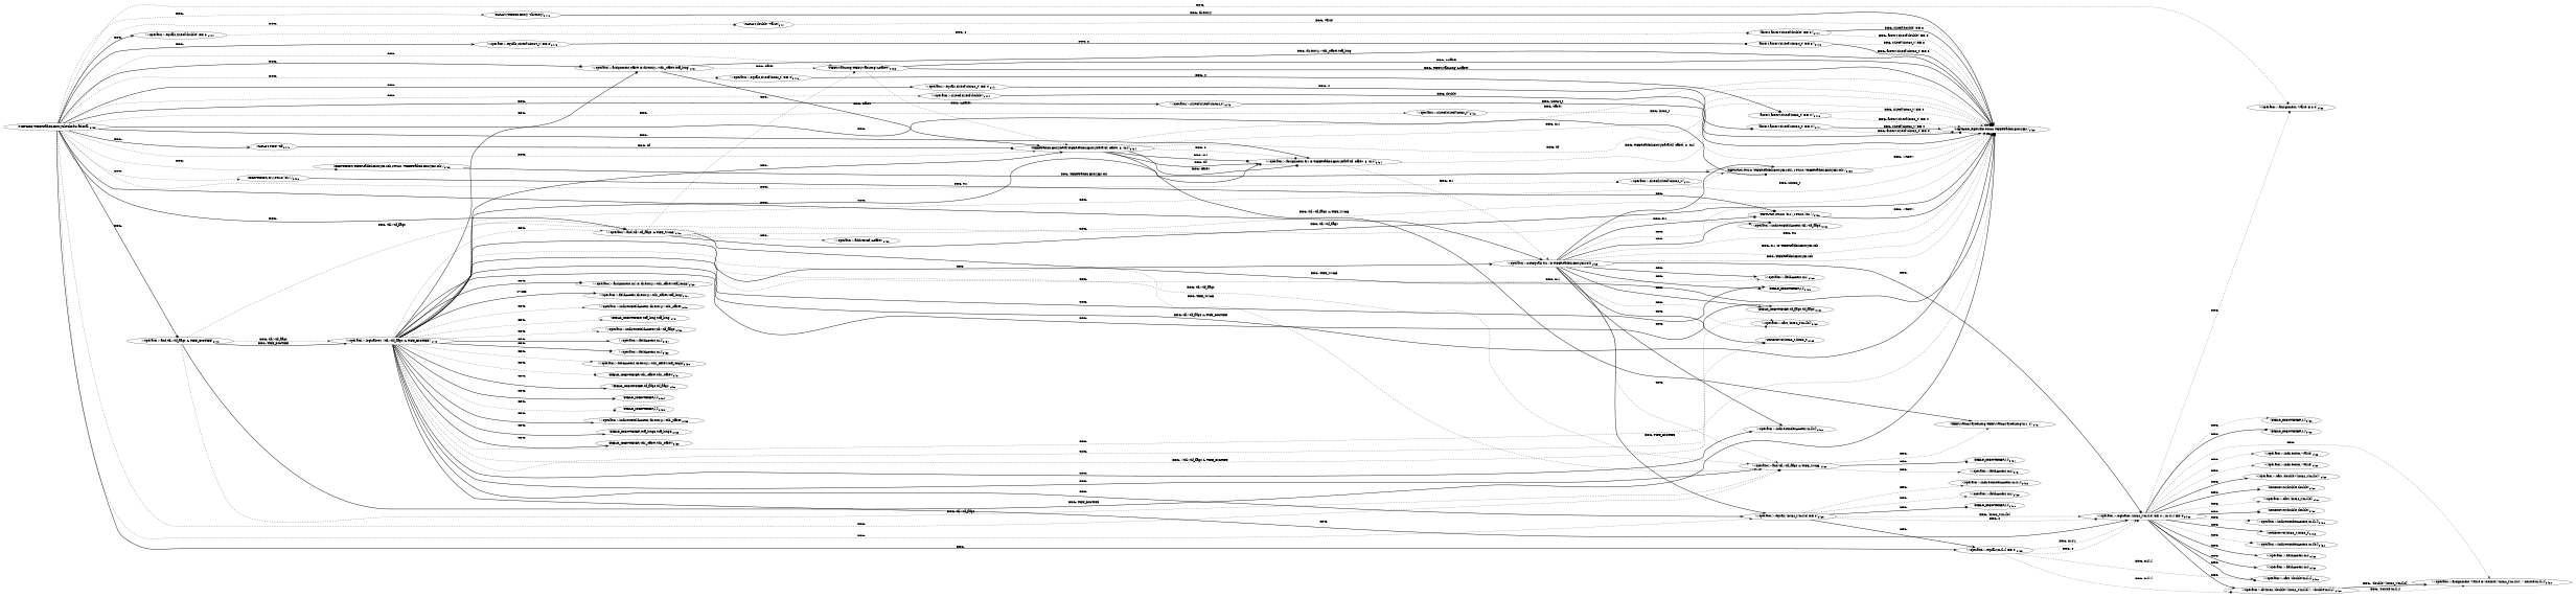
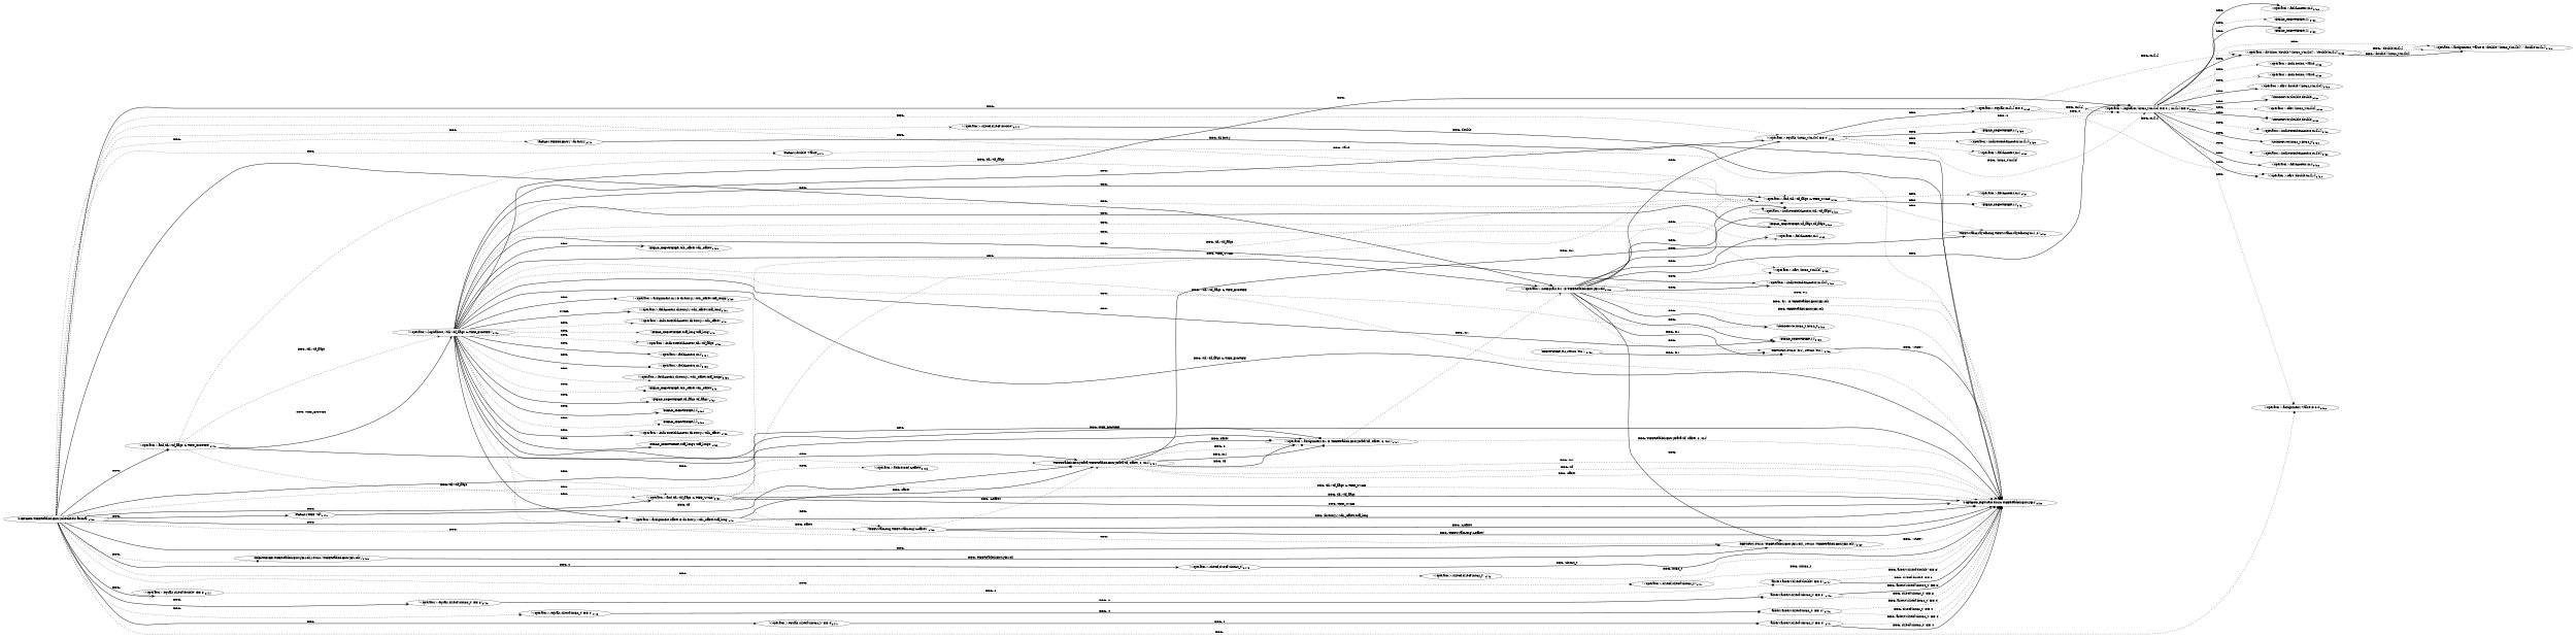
  digraph {
    rankdir=LR
    edge [arrowhead=box style=bold]
    n1 [label=<(METHOD,TIFFReadDirEntryCheckedSrational)<SUB>3439</SUB>>]
    n2 [label=<(PARAM,TIFF *tif)<SUB>3440</SUB>>]
    n3 [label=<(PARAM,TIFFDirEntry *direntry)<SUB>3440</SUB>>]
    n4 [label=<(PARAM,double *value)<SUB>3441</SUB>>]
    n5 [label=<(RETURN,return (TIFFReadDirEntryErrOk);,return (TIFFReadDirEntryErrOk);)<SUB>3469</SUB>>]
    n6 [label=<(&lt;operator&gt;.and,tif-&gt;tif_flags &amp; TIFF_SWAB)<SUB>3460</SUB>>]
    n7 [label=<(IDENTIFIER,TIFFReadDirEntryErrOk,return (TIFFReadDirEntryErrOk);)<SUB>3469</SUB>>]
    n8 [label=<(&lt;operator&gt;.equals,sizeof(double) == 8)<SUB>3444</SUB>>]
    n9 [label=<(&lt;operator&gt;.equals,sizeof(uint64_t) == 8)<SUB>3445</SUB>>]
    n10 [label=<(&lt;operator&gt;.equals,sizeof(int32_t) == 4)<SUB>3446</SUB>>]
    n11 [label=<(&lt;operator&gt;.equals,sizeof(uint32_t) == 4)<SUB>3447</SUB>>]
    n12 [label=<(&lt;operator&gt;.assignment,offset = direntry-&gt;tdir_offset.toff_long)<SUB>3451</SUB>>]
    n13 [label=<(&lt;operator&gt;.assignment,err = TIFFReadDirEntryData(tif, offset, 8, m.i))<SUB>3454</SUB>>]
    n14 [label=<(&lt;operator&gt;.assignment,*value = 0.0)<SUB>3466</SUB>>]
    n15 [label=<(&lt;operator&gt;.sizeOf,sizeof(double))<SUB>3444</SUB>>]
    n16 [label=<(&lt;operator&gt;.sizeOf,sizeof(uint64_t))<SUB>3445</SUB>>]
    n17 [label=<(&lt;operator&gt;.sizeOf,sizeof(int32_t))<SUB>3446</SUB>>]
    n18 [label=<(&lt;operator&gt;.sizeOf,sizeof(uint32_t))<SUB>3447</SUB>>]
    n19 [label=<(&lt;operator&gt;.and,tif-&gt;tif_flags &amp; TIFF_BIGTIFF)<SUB>3448</SUB>>]
    n20 [label=<(&lt;operator&gt;.and,tif-&gt;tif_flags &amp; TIFF_SWAB)<SUB>3452</SUB>>]
    n21 [label=<(&lt;operator&gt;.notEquals,err != TIFFReadDirEntryErrOk)<SUB>3455</SUB>>]
    n22 [label=<(&lt;operator&gt;.equals,(int32_t)m.i[0] == 0)<SUB>3465</SUB>>]
    n23 [label=<(&lt;operator&gt;.equals,m.i[1] == 0)<SUB>3465</SUB>>]
    n24 [label=<(TIFFSwabLong,TIFFSwabLong(&amp;offset))<SUB>3453</SUB>>]
    n25 [label=<(TIFFReadDirEntryData,TIFFReadDirEntryData(tif, offset, 8, m.i))<SUB>3454</SUB>>]
    n26 [label=<(IDENTIFIER,err,return (err);)<SUB>3456</SUB>>]
    n27 [label=<(METHOD_RETURN,enum TIFFReadDirEntryErr)<SUB>3439</SUB>>]
    n28 [label=<(TIFFSwabArrayOfLong,TIFFSwabArrayOfLong(m.i, 2))<SUB>3461</SUB>>]
    n29 [label=<(&lt;operator&gt;.fieldAccess,m.i)<SUB>3461</SUB>>]
    n30 [label=<(FIELD_IDENTIFIER,i,i)<SUB>3461</SUB>>]
    n31 [label=<(assert,assert(sizeof(double) == 8))<SUB>3444</SUB>>]
    n32 [label=<(assert,assert(sizeof(uint64_t) == 8))<SUB>3445</SUB>>]
    n33 [label=<(assert,assert(sizeof(int32_t) == 4))<SUB>3446</SUB>>]
    n34 [label=<(assert,assert(sizeof(uint32_t) == 4))<SUB>3447</SUB>>]
    n35 [label=<(&lt;operator&gt;.logicalNot,!(tif-&gt;tif_flags &amp; TIFF_BIGTIFF))<SUB>3448</SUB>>]
    n36 [label=<(&lt;operator&gt;.addressOf,&amp;offset)<SUB>3453</SUB>>]
    n37 [label=<(&lt;operator&gt;.logicalOr,(int32_t)m.i[0] == 0 || m.i[1] == 0)<SUB>3465</SUB>>]
    n38 [label=<(&lt;operator&gt;.indirectFieldAccess,tif-&gt;tif_flags)<SUB>3460</SUB>>]
    n39 [label=<(FIELD_IDENTIFIER,tif_flags,tif_flags)<SUB>3460</SUB>>]
    n40 [label=<(&lt;operator&gt;.cast,(int32_t)m.i[0])<SUB>3465</SUB>>]
    n41 [label=<(UNKNOWN,int32_t,int32_t)<SUB>3465</SUB>>]
    n42 [label=<(&lt;operator&gt;.indirectIndexAccess,m.i[0])<SUB>3465</SUB>>]
    n43 [label=<(&lt;operator&gt;.fieldAccess,m.i)<SUB>3465</SUB>>]
    n44 [label=<(FIELD_IDENTIFIER,i,i)<SUB>3465</SUB>>]
    n45 [label=<(RETURN,return (err);,return (err);)<SUB>3456</SUB>>]
    n46 [label=<(&lt;operator&gt;.indirectIndexAccess,m.i[1])<SUB>3465</SUB>>]
    n47 [label=<(&lt;operator&gt;.fieldAccess,m.i)<SUB>3465</SUB>>]
    n48 [label=<(FIELD_IDENTIFIER,i,i)<SUB>3465</SUB>>]
    n49 [label=<(&lt;operator&gt;.division,(double)((int32_t)m.i[0]) / (double)m.i[1])<SUB>3468</SUB>>]
    n50 [label=<(&lt;operator&gt;.cast,(double)m.i[1])<SUB>3468</SUB>>]
    n51 [label=<(&lt;operator&gt;.assignment,m.l = direntry-&gt;tdir_offset.toff_long8)<SUB>3459</SUB>>]
    n52 [label=<(&lt;operator&gt;.fieldAccess,direntry-&gt;tdir_offset.toff_long)<SUB>3451</SUB>>]
    n53 [label=<(&lt;operator&gt;.indirectFieldAccess,direntry-&gt;tdir_offset)<SUB>3451</SUB>>]
    n54 [label=<(FIELD_IDENTIFIER,toff_long,toff_long)<SUB>3451</SUB>>]
    n55 [label=<(&lt;operator&gt;.indirectFieldAccess,tif-&gt;tif_flags)<SUB>3452</SUB>>]
    n56 [label=<(&lt;operator&gt;.fieldAccess,m.i)<SUB>3454</SUB>>]
    n57 [label=<(&lt;operator&gt;.fieldAccess,m.l)<SUB>3459</SUB>>]
    n58 [label=<(&lt;operator&gt;.fieldAccess,direntry-&gt;tdir_offset.toff_long8)<SUB>3459</SUB>>]
    n59 [label=<(FIELD_IDENTIFIER,tdir_offset,tdir_offset)<SUB>3451</SUB>>]
    n60 [label=<(FIELD_IDENTIFIER,tif_flags,tif_flags)<SUB>3452</SUB>>]
    n61 [label=<(FIELD_IDENTIFIER,i,i)<SUB>3454</SUB>>]
    n62 [label=<(FIELD_IDENTIFIER,l,l)<SUB>3459</SUB>>]
    n63 [label=<(&lt;operator&gt;.indirectFieldAccess,direntry-&gt;tdir_offset)<SUB>3459</SUB>>]
    n64 [label=<(FIELD_IDENTIFIER,toff_long8,toff_long8)<SUB>3459</SUB>>]
    n65 [label=<(FIELD_IDENTIFIER,tdir_offset,tdir_offset)<SUB>3459</SUB>>]
    n66 [label=<(&lt;operator&gt;.assignment,*value = (double)((int32_t)m.i[0]) / (double)m.i[1])<SUB>3468</SUB>>]
    n67 [label=<(&lt;operator&gt;.indirection,*value)<SUB>3466</SUB>>]
    n68 [label=<(&lt;operator&gt;.indirection,*value)<SUB>3468</SUB>>]
    n69 [label=<(&lt;operator&gt;.cast,(double)((int32_t)m.i[0]))<SUB>3468</SUB>>]
    n70 [label=<(UNKNOWN,double,double)<SUB>3468</SUB>>]
    n71 [label=<(&lt;operator&gt;.cast,(int32_t)m.i[0])<SUB>3468</SUB>>]
    n72 [label=<(UNKNOWN,double,double)<SUB>3468</SUB>>]
    n73 [label=<(&lt;operator&gt;.indirectIndexAccess,m.i[1])<SUB>3468</SUB>>]
    n74 [label=<(UNKNOWN,int32_t,int32_t)<SUB>3468</SUB>>]
    n75 [label=<(&lt;operator&gt;.indirectIndexAccess,m.i[0])<SUB>3468</SUB>>]
    n76 [label=<(&lt;operator&gt;.fieldAccess,m.i)<SUB>3468</SUB>>]
    n77 [label=<(&lt;operator&gt;.fieldAccess,m.i)<SUB>3468</SUB>>]
    n78 [label=<(FIELD_IDENTIFIER,i,i)<SUB>3468</SUB>>]
    n79 [label=<(FIELD_IDENTIFIER,i,i)<SUB>3468</SUB>>]
    n1 -> n2 [arrowhead=vee label="DDG: "]
    n1 -> n3 [arrowhead=normal label="DDG: " style=dashed]
    n1 -> n4 [label="DDG: " style=dashed]
    n1 -> n5 [label="DDG: "]
    n1 -> n6 [arrowhead=normal label="DDG: " style=dashed]
    n1 -> n7 [label="DDG: " style=dashed]
    n1 -> n8 [arrowhead=vee label="DDG: "]
    n1 -> n9 [arrowhead=vee label="DDG: "]
    n1 -> n10 [label="DDG: " style=dashed]
    n1 -> n11 [arrowhead=normal label="DDG: "]
    n1 -> n12 [label="DDG: "]
    n1 -> n13 [arrowhead=normal label="DDG: "]
    n1 -> n14 [label="DDG: " style=dashed]
    n1 -> n15 [arrowhead=vee label="DDG: " style=dashed]
-   n1 -> n16 [arrowhead=vee label="DDG: "]
+   n1 -> n16 [arrowhead=vee label="DDG: 0"]
    n1 -> n17 [arrowhead=vee label="DDG: " style=dashed]
    n1 -> n18 [label="DDG: " style=dashed]
    n1 -> n19 [label="DDG: "]
    n1 -> n20 [arrowhead=vee label="DDG: "]
    n1 -> n21 [arrowhead=vee label="DDG: "]
    n1 -> n22 [arrowhead=normal label="DDG: " style=dashed]
    n1 -> n23 [arrowhead=normal label="DDG: "]
    n1 -> n24 [arrowhead=vee label="DDG: " style=dashed]
    n1 -> n25 [arrowhead=vee label="DDG: " style=dashed]
-   n1 -> n26 [arrowhead=normal label="DDG: " style=dashed]
    n2 -> n25 [label="DDG: tif"]
    n3 -> n27 [arrowhead=vee label="DDG: direntry"]
    n4 -> n27 [arrowhead=vee label="DDG: value" style=dashed]
    n5 -> n27 [label="DDG: &lt;RET&gt;" style=dashed]
    n6 -> n28 [arrowhead=normal label="CDG: " style=dashed]
    n6 -> n29 [arrowhead=normal label="CDG: " style=dashed]
    n6 -> n30 [label="CDG: "]
    n7 -> n5 [arrowhead=normal label="DDG: TIFFReadDirEntryErrOk"]
    n8 -> n31 [label="DDG: 8" style=dashed]
    n9 -> n32 [label="DDG: 8"]
    n10 -> n33 [label="DDG: 4"]
-   n11 -> n34 [label="DDG: 4"]
+   n11 -> n34 [label="CDG: 4"]
    n12 -> n24 [arrowhead=vee label="DDG: offset" style=dashed]
    n12 -> n25 [arrowhead=normal label="DDG: offset"]
    n12 -> n27 [label="DDG: direntry-&gt;tdir_offset.toff_long"]
    n13 -> n21 [arrowhead=vee label="DDG: err" style=dashed]
    n13 -> n27 [arrowhead=normal label="DDG: TIFFReadDirEntryData(tif, offset, 8, m.i)" style=dashed]
    n15 -> n27 [label="DDG: double"]
    n16 -> n27 [arrowhead=normal label="DDG: uint64_t"]
    n17 -> n27 [label="DDG: int32_t" style=dashed]
    n18 -> n27 [label="DDG: uint32_t" style=dashed]
    n19 -> n6 [label="DDG: tif-&gt;tif_flags" style=dashed]
    n19 -> n20 [arrowhead=normal label="DDG: tif-&gt;tif_flags" style=dashed]
    n19 -> n27 [label="DDG: TIFF_BIGTIFF"]
    n19 -> n35 [arrowhead=vee label="DDG: tif-&gt;tif_flags" style=dashed]
    n19 -> n35 [arrowhead=normal label="DDG: TIFF_BIGTIFF"]
    n20 -> n6 [arrowhead=normal label="DDG: tif-&gt;tif_flags" style=dashed]
    n20 -> n6 [arrowhead=normal label="DDG: TIFF_SWAB" style=dashed]
    n20 -> n24 [label="CDG: " style=dashed]
    n20 -> n27 [arrowhead=normal label="DDG: tif-&gt;tif_flags"]
    n20 -> n27 [arrowhead=vee label="DDG: TIFF_SWAB"]
    n20 -> n27 [arrowhead=normal label="DDG: tif-&gt;tif_flags &amp; TIFF_SWAB" style=dashed]
    n20 -> n36 [arrowhead=normal label="CDG: " style=dashed]
    n21 -> n5 [arrowhead=vee label="CDG: "]
    n21 -> n6 [arrowhead=vee label="CDG: " style=dashed]
-   n21 -> n22 [arrowhead=normal label="DDG: TIFF_BIGTIFF"]
+   n21 -> n22 [arrowhead=normal label="CDG: "]
    n21 -> n27 [arrowhead=vee label="DDG: err" style=dashed]
    n21 -> n27 [arrowhead=normal label="DDG: err != TIFFReadDirEntryErrOk" style=dashed]
    n21 -> n27 [label="DDG: TIFFReadDirEntryErrOk" style=dashed]
    n21 -> n37 [label="CDG: "]
    n21 -> n38 [label="CDG: "]
    n21 -> n39 [arrowhead=normal label="CDG: "]
    n21 -> n40 [label="CDG: " style=dashed]
    n21 -> n41 [arrowhead=vee label="CDG: "]
    n21 -> n42 [arrowhead=vee label="CDG: "]
    n21 -> n43 [arrowhead=vee label="CDG: "]
    n21 -> n44 [label="CDG: "]
    n21 -> n45 [label="DDG: err"]
    n21 -> n45 [arrowhead=normal label="CDG: " style=dashed]
    n22 -> n23 [arrowhead=vee label="CDG: "]
    n22 -> n37 [arrowhead=normal label="DDG: (int32_t)m.i[0]" style=dashed]
    n22 -> n37 [label="DDG: 0" style=dashed]
    n22 -> n46 [arrowhead=vee label="CDG: " style=dashed]
    n22 -> n47 [arrowhead=vee label="CDG: " style=dashed]
    n22 -> n48 [label="CDG: "]
    n23 -> n37 [arrowhead=vee label="DDG: m.i[1]" style=dashed]
    n23 -> n37 [label="DDG: 0" style=dashed]
    n23 -> n49 [label="DDG: m.i[1]" style=dashed]
-   n23 -> n50 [arrowhead=vee label="DDG: m.i[1]" style=dashed]
+   n23 -> n50 [label="DDG: m.i[1]" style=dashed]
    n24 -> n25 [arrowhead=normal label="DDG: &amp;offset" style=dashed]
    n24 -> n27 [arrowhead=normal label="DDG: &amp;offset"]
    n24 -> n27 [label="DDG: TIFFSwabLong(&amp;offset)"]
    n25 -> n13 [arrowhead=vee label="DDG: tif"]
    n25 -> n13 [label="DDG: offset"]
    n25 -> n13 [label="DDG: 8" style=dashed]
    n25 -> n13 [label="DDG: m.i"]
    n25 -> n27 [arrowhead=vee label="DDG: tif" style=dashed]
    n25 -> n27 [label="DDG: offset" style=dashed]
    n25 -> n27 [arrowhead=normal label="DDG: m.i" style=dashed]
    n25 -> n28 [arrowhead=normal label="DDG: m.i"]
    n26 -> n45 [label="DDG: err"]
    n31 -> n27 [arrowhead=vee label="DDG: sizeof(double) == 8"]
    n31 -> n27 [label="DDG: assert(sizeof(double) == 8)" style=dashed]
    n32 -> n27 [label="DDG: sizeof(uint64_t) == 8" style=dashed]
    n32 -> n27 [arrowhead=vee label="DDG: assert(sizeof(uint64_t) == 8)"]
    n33 -> n27 [arrowhead=vee label="DDG: sizeof(int32_t) == 4" style=dashed]
    n33 -> n27 [arrowhead=vee label="DDG: assert(sizeof(int32_t) == 4)" style=dashed]
    n34 -> n27 [arrowhead=normal label="DDG: sizeof(uint32_t) == 4"]
    n34 -> n27 [label="DDG: assert(sizeof(uint32_t) == 4)" style=dashed]
    n35 -> n5 [arrowhead=normal label="CDG: " style=dashed]
    n35 -> n6 [arrowhead=normal label="CDG: "]
    n35 -> n12 [label="CDG: "]
    n35 -> n13 [label="CDG: "]
    n35 -> n20 [arrowhead=vee label="CDG: " style=dashed]
    n35 -> n21 [arrowhead=vee label="CDG: "]
    n35 -> n22 [arrowhead=normal label="CDG: "]
    n35 -> n25 [arrowhead=vee label="CDG: "]
    n35 -> n27 [arrowhead=vee label="DDG: tif-&gt;tif_flags &amp; TIFF_BIGTIFF"]
    n35 -> n27 [label="DDG: !(tif-&gt;tif_flags &amp; TIFF_BIGTIFF)" style=dashed]
    n35 -> n37 [arrowhead=vee label="CDG: "]
    n35 -> n38 [label="CDG: " style=dashed]
    n35 -> n39 [arrowhead=normal label="CDG: "]
    n35 -> n40 [arrowhead=vee label="CDG: " style=dashed]
    n35 -> n41 [arrowhead=normal label="CDG: " style=dashed]
    n35 -> n42 [arrowhead=normal label="CDG: "]
    n35 -> n43 [arrowhead=vee label="CDG: " style=dashed]
    n35 -> n44 [arrowhead=vee label="CDG: "]
    n35 -> n51 [label="CDG: "]
    n35 -> n52 [arrowhead=vee label="SWAB: "]
    n35 -> n53 [arrowhead=normal label="CDG: " style=dashed]
    n35 -> n54 [arrowhead=normal label="CDG: " style=dashed]
    n35 -> n55 [arrowhead=vee label="CDG: " style=dashed]
    n35 -> n56 [arrowhead=normal label="CDG: "]
    n35 -> n57 [label="CDG: "]
    n35 -> n58 [arrowhead=normal label="CDG: " style=dashed]
    n35 -> n59 [label="CDG: " style=dashed]
    n35 -> n60 [arrowhead=normal label="CDG: "]
    n35 -> n61 [arrowhead=vee label="CDG: "]
    n35 -> n62 [label="CDG: " style=dashed]
    n35 -> n63 [arrowhead=normal label="CDG: "]
    n35 -> n64 [arrowhead=normal label="CDG: "]
    n35 -> n65 [arrowhead=vee label="CDG: "]
    n37 -> n14 [label="CDG: " style=dashed]
    n37 -> n49 [arrowhead=vee label="CDG: "]
    n37 -> n50 [label="CDG: "]
    n37 -> n66 [arrowhead=normal label="CDG: " style=dashed]
    n37 -> n67 [arrowhead=normal label="CDG: " style=dashed]
    n37 -> n68 [arrowhead=vee label="CDG: " style=dashed]
    n37 -> n69 [arrowhead=normal label="CDG: "]
    n37 -> n70 [arrowhead=vee label="CDG: "]
    n37 -> n71 [arrowhead=normal label="CDG: " style=dashed]
    n37 -> n72 [label="CDG: "]
    n37 -> n73 [label="CDG: " style=dashed]
    n37 -> n74 [arrowhead=normal label="CDG: "]
    n37 -> n75 [label="CDG: " style=dashed]
    n37 -> n76 [arrowhead=normal label="CDG: "]
    n37 -> n77 [arrowhead=vee label="CDG: "]
    n37 -> n78 [arrowhead=vee label="CDG: " style=dashed]
    n37 -> n79 [label="CDG: "]
    n45 -> n27 [arrowhead=normal label="DDG: &lt;RET&gt;"]
    n49 -> n66 [arrowhead=vee label="DDG: (double)((int32_t)m.i[0])"]
    n49 -> n66 [arrowhead=vee label="DDG: (double)m.i[1]" style=dashed]
  }
